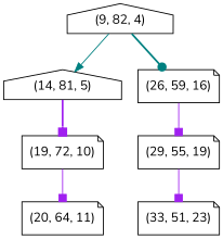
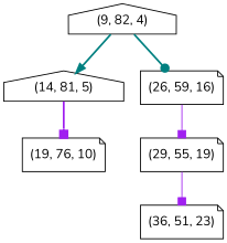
  digraph {
    fontname=Nunito
    node [fontname=Nunito shape=note]
    edge [arrowhead=box color=purple fontname=Nunito style=bold]
    "(9, 82, 4)" [shape=house]
    "(14, 81, 5)" [shape=house]
    "(26, 59, 16)"
-   "(19, 72, 10)"
-   "(20, 64, 11)"
+   "(19, 72, 10)" [label="(19, 76, 10)"]
    "(29, 55, 19)"
-   "(36, 51, 23)" [label="(33, 51, 23)"]
-   "(9, 82, 4)" -> "(14, 81, 5)" [arrowhead=normal color=teal style=solid]
+   "(36, 51, 23)"
+   "(9, 82, 4)" -> "(14, 81, 5)" [arrowhead=normal color=teal]
    "(9, 82, 4)" -> "(26, 59, 16)" [arrowhead=dot color=teal]
    "(14, 81, 5)" -> "(19, 72, 10)"
    "(26, 59, 16)" -> "(29, 55, 19)" [style=solid]
-   "(19, 72, 10)" -> "(20, 64, 11)" [style=solid]
    "(29, 55, 19)" -> "(36, 51, 23)" [style=solid]
  }
